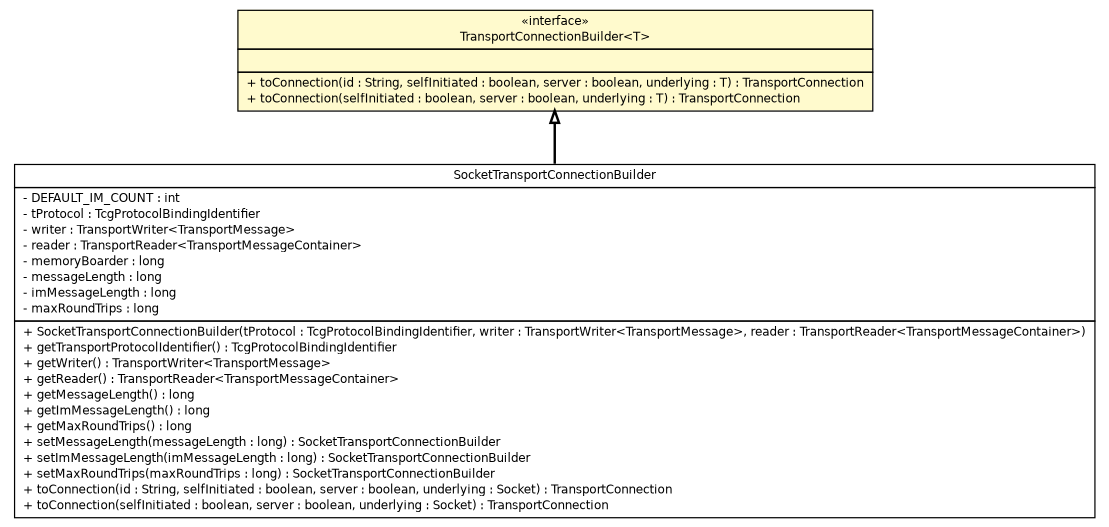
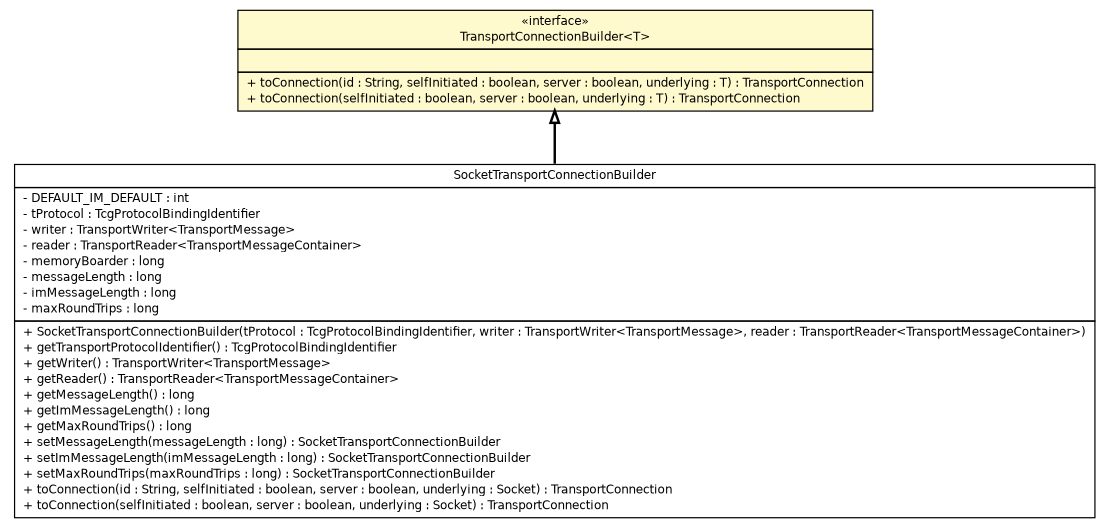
  digraph {
    nodesep=0.25
    ranksep=0.5
    node [fontcolor=black fontname=Helvetica fontsize=10.0 shape=plaintext]
    n1 [label=<<table title="de.hsbremen.tc.tnc.transport.TransportConnectionBuilder" border="0" cellborder="1" cellspacing="0" cellpadding="2" port="p" bgcolor="lemonChiffon" href="./TransportConnectionBuilder.html"> 		<tr><td><table border="0" cellspacing="0" cellpadding="1"> <tr><td align="center" balign="center"> &#171;interface&#187; </td></tr> <tr><td align="center" balign="center"> TransportConnectionBuilder&lt;T&gt; </td></tr> 		</table></td></tr> 		<tr><td><table border="0" cellspacing="0" cellpadding="1"> <tr><td align="left" balign="left">  </td></tr> 		</table></td></tr> 		<tr><td><table border="0" cellspacing="0" cellpadding="1"> <tr><td align="left" balign="left"> + toConnection(id : String, selfInitiated : boolean, server : boolean, underlying : T) : TransportConnection </td></tr> <tr><td align="left" balign="left"> + toConnection(selfInitiated : boolean, server : boolean, underlying : T) : TransportConnection </td></tr> 		</table></td></tr> 		</table>>]
-   n2 [label=<<table title="org.ietf.nea.pt.socket.SocketTransportConnectionBuilder" border="0" cellborder="1" cellspacing="0" cellpadding="2" port="p" href="../../../../../org/ietf/nea/pt/socket/SocketTransportConnectionBuilder.html"> 		<tr><td><table border="0" cellspacing="0" cellpadding="1"> <tr><td align="center" balign="center"> SocketTransportConnectionBuilder </td></tr> 		</table></td></tr> 		<tr><td><table border="0" cellspacing="0" cellpadding="1"> <tr><td align="left" balign="left"> - DEFAULT_IM_COUNT : int </td></tr> <tr><td align="left" balign="left"> - tProtocol : TcgProtocolBindingIdentifier </td></tr> <tr><td align="left" balign="left"> - writer : TransportWriter&lt;TransportMessage&gt; </td></tr> <tr><td align="left" balign="left"> - reader : TransportReader&lt;TransportMessageContainer&gt; </td></tr> <tr><td align="left" balign="left"> - memoryBoarder : long </td></tr> <tr><td align="left" balign="left"> - messageLength : long </td></tr> <tr><td align="left" balign="left"> - imMessageLength : long </td></tr> <tr><td align="left" balign="left"> - maxRoundTrips : long </td></tr> 		</table></td></tr> 		<tr><td><table border="0" cellspacing="0" cellpadding="1"> <tr><td align="left" balign="left"> + SocketTransportConnectionBuilder(tProtocol : TcgProtocolBindingIdentifier, writer : TransportWriter&lt;TransportMessage&gt;, reader : TransportReader&lt;TransportMessageContainer&gt;) </td></tr> <tr><td align="left" balign="left"> + getTransportProtocolIdentifier() : TcgProtocolBindingIdentifier </td></tr> <tr><td align="left" balign="left"> + getWriter() : TransportWriter&lt;TransportMessage&gt; </td></tr> <tr><td align="left" balign="left"> + getReader() : TransportReader&lt;TransportMessageContainer&gt; </td></tr> <tr><td align="left" balign="left"> + getMessageLength() : long </td></tr> <tr><td align="left" balign="left"> + getImMessageLength() : long </td></tr> <tr><td align="left" balign="left"> + getMaxRoundTrips() : long </td></tr> <tr><td align="left" balign="left"> + setMessageLength(messageLength : long) : SocketTransportConnectionBuilder </td></tr> <tr><td align="left" balign="left"> + setImMessageLength(imMessageLength : long) : SocketTransportConnectionBuilder </td></tr> <tr><td align="left" balign="left"> + setMaxRoundTrips(maxRoundTrips : long) : SocketTransportConnectionBuilder </td></tr> <tr><td align="left" balign="left"> + toConnection(id : String, selfInitiated : boolean, server : boolean, underlying : Socket) : TransportConnection </td></tr> <tr><td align="left" balign="left"> + toConnection(selfInitiated : boolean, server : boolean, underlying : Socket) : TransportConnection </td></tr> 		</table></td></tr> 		</table>>]
+   n2 [label=<<table title="org.ietf.nea.pt.socket.SocketTransportConnectionBuilder" border="0" cellborder="1" cellspacing="0" cellpadding="2" port="p" href="../../../../../org/ietf/nea/pt/socket/SocketTransportConnectionBuilder.html"> 		<tr><td><table border="0" cellspacing="0" cellpadding="1"> <tr><td align="center" balign="center"> SocketTransportConnectionBuilder </td></tr> 		</table></td></tr> 		<tr><td><table border="0" cellspacing="0" cellpadding="1"> <tr><td align="left" balign="left"> - DEFAULT_IM_DEFAULT : int </td></tr> <tr><td align="left" balign="left"> - tProtocol : TcgProtocolBindingIdentifier </td></tr> <tr><td align="left" balign="left"> - writer : TransportWriter&lt;TransportMessage&gt; </td></tr> <tr><td align="left" balign="left"> - reader : TransportReader&lt;TransportMessageContainer&gt; </td></tr> <tr><td align="left" balign="left"> - memoryBoarder : long </td></tr> <tr><td align="left" balign="left"> - messageLength : long </td></tr> <tr><td align="left" balign="left"> - imMessageLength : long </td></tr> <tr><td align="left" balign="left"> - maxRoundTrips : long </td></tr> 		</table></td></tr> 		<tr><td><table border="0" cellspacing="0" cellpadding="1"> <tr><td align="left" balign="left"> + SocketTransportConnectionBuilder(tProtocol : TcgProtocolBindingIdentifier, writer : TransportWriter&lt;TransportMessage&gt;, reader : TransportReader&lt;TransportMessageContainer&gt;) </td></tr> <tr><td align="left" balign="left"> + getTransportProtocolIdentifier() : TcgProtocolBindingIdentifier </td></tr> <tr><td align="left" balign="left"> + getWriter() : TransportWriter&lt;TransportMessage&gt; </td></tr> <tr><td align="left" balign="left"> + getReader() : TransportReader&lt;TransportMessageContainer&gt; </td></tr> <tr><td align="left" balign="left"> + getMessageLength() : long </td></tr> <tr><td align="left" balign="left"> + getImMessageLength() : long </td></tr> <tr><td align="left" balign="left"> + getMaxRoundTrips() : long </td></tr> <tr><td align="left" balign="left"> + setMessageLength(messageLength : long) : SocketTransportConnectionBuilder </td></tr> <tr><td align="left" balign="left"> + setImMessageLength(imMessageLength : long) : SocketTransportConnectionBuilder </td></tr> <tr><td align="left" balign="left"> + setMaxRoundTrips(maxRoundTrips : long) : SocketTransportConnectionBuilder </td></tr> <tr><td align="left" balign="left"> + toConnection(id : String, selfInitiated : boolean, server : boolean, underlying : Socket) : TransportConnection </td></tr> <tr><td align="left" balign="left"> + toConnection(selfInitiated : boolean, server : boolean, underlying : Socket) : TransportConnection </td></tr> 		</table></td></tr> 		</table>>]
    n1 -> n2 [arrowtail=empty dir=back fontname=Helvetica fontsize=10 headport=p labelfontname=Helvetica labelfontsize=10 style=bold tailport=p]
  }
